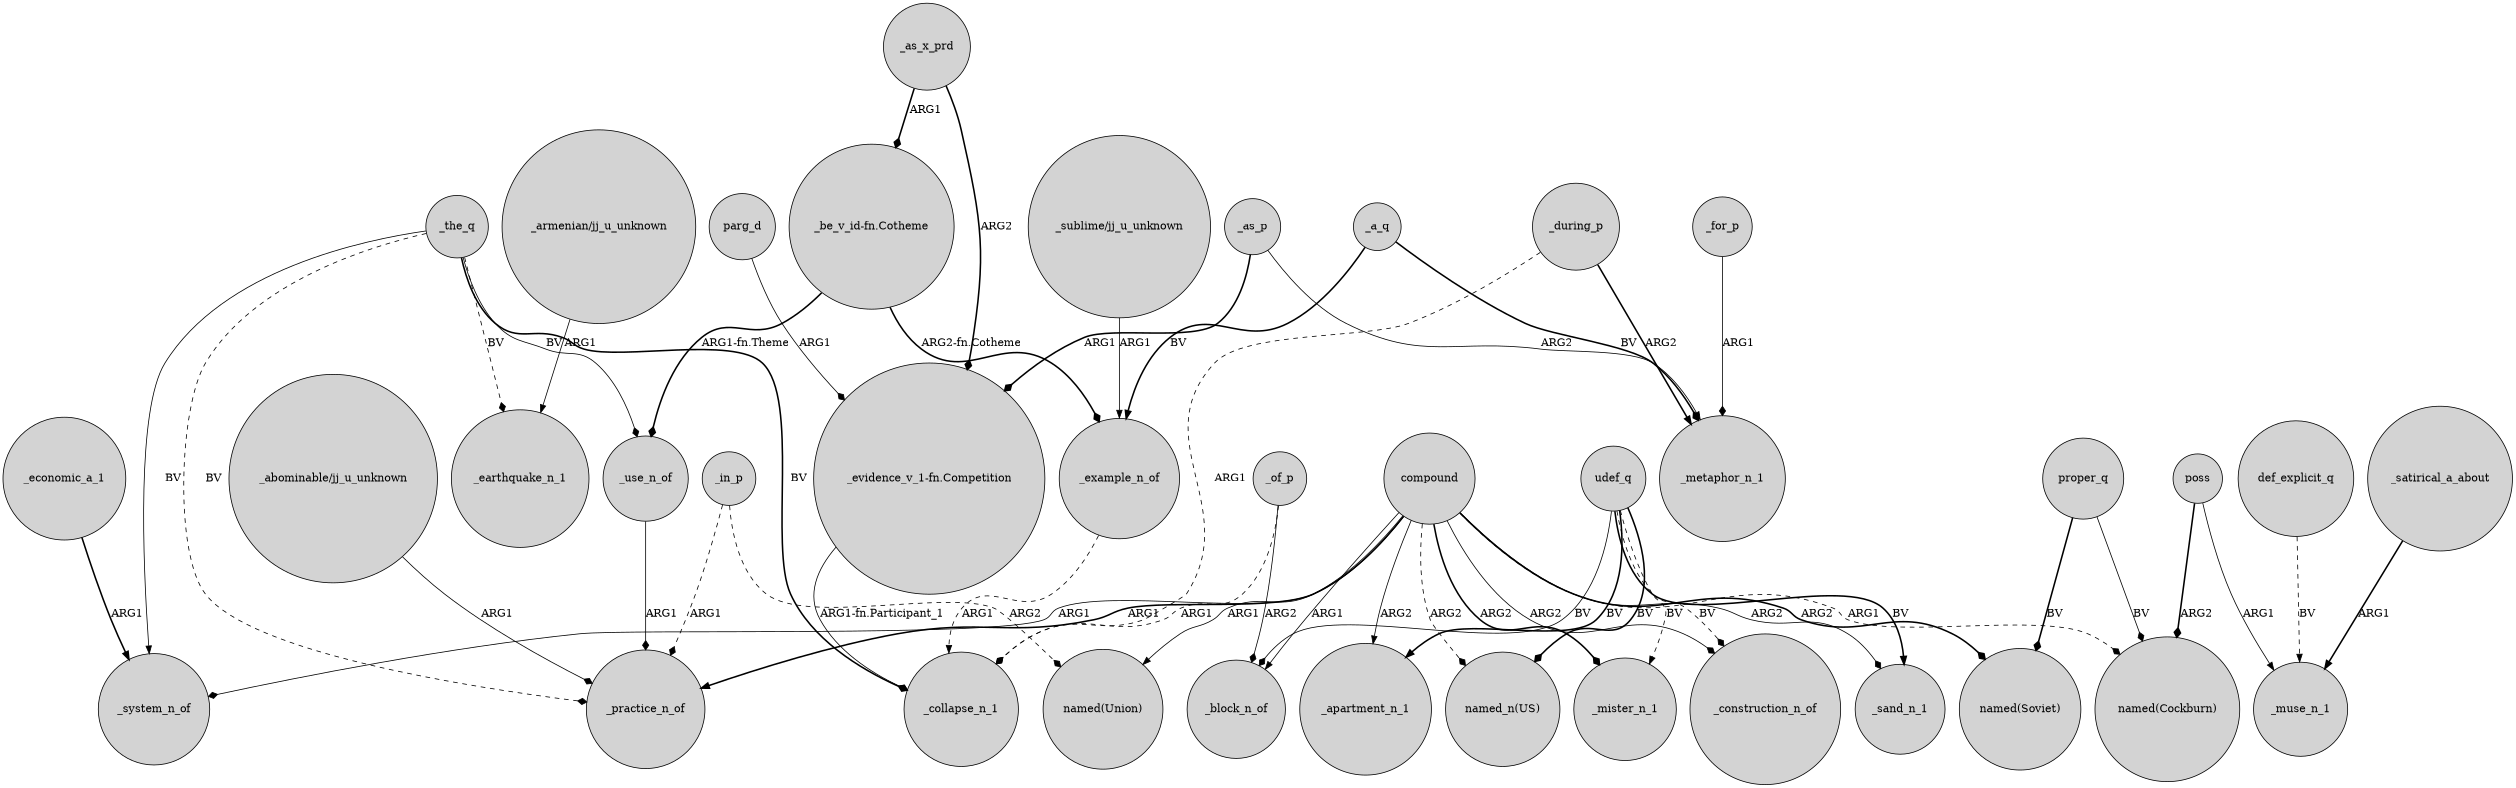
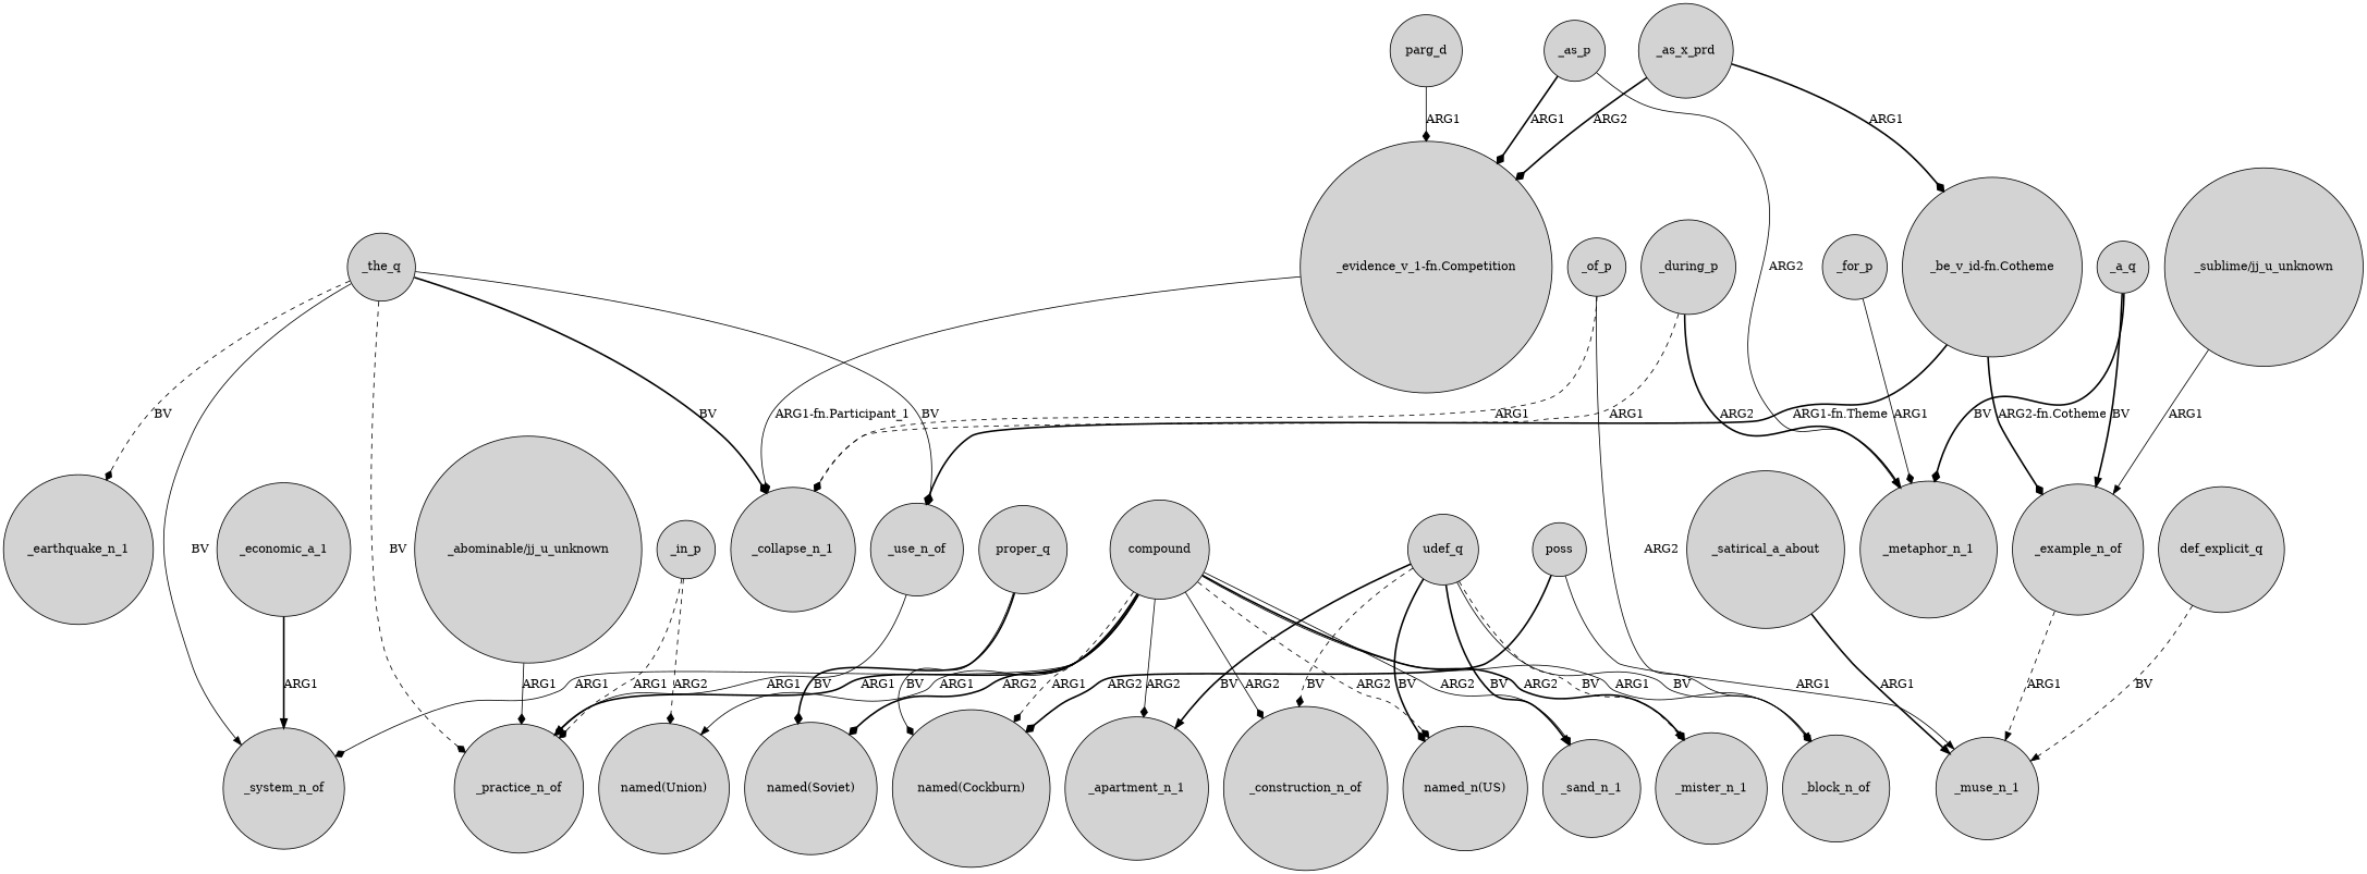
  digraph {
    node [shape=circle style=filled]
    edge [arrowhead=diamond style=solid]
    compound
    _system_n_of
    "named(Union)"
    _mister_n_1
    "named(Cockburn)"
    _block_n_of
    _practice_n_of
    "named(Soviet)"
    _sand_n_1
    _apartment_n_1
    _construction_n_of
    "named_n(US)"
    "_evidence_v_1-fn.Competition"
    _collapse_n_1
    _the_q
    _use_n_of
    _earthquake_n_1
    _as_p
    _metaphor_n_1
    "_be_v_id-fn.Cotheme"
    _example_n_of
    _muse_n_1
    _of_p
    _in_p
    def_explicit_q
    proper_q
    udef_q
    _for_p
    _economic_a_1
    _as_x_prd
    _during_p
    _a_q
    poss
    parg_d
    "_sublime/jj_u_unknown"
    _satirical_a_about
    "_abominable/jj_u_unknown"
-   "_armenian/jj_u_unknown"
    compound -> _system_n_of [label=ARG1]
    compound -> "named(Union)" [arrowhead=normal label=ARG1]
    compound -> _mister_n_1 [label=ARG2 style=bold]
    compound -> "named(Cockburn)" [label=ARG1 style=dashed]
    compound -> _block_n_of [arrowhead=normal label=ARG1]
    compound -> _practice_n_of [arrowhead=normal label=ARG1 style=bold]
    compound -> "named(Soviet)" [label=ARG2 style=bold]
    compound -> _sand_n_1 [label=ARG2]
-   compound -> _apartment_n_1 [arrowhead=normal label=ARG2]
+   compound -> _apartment_n_1 [label=ARG2]
    compound -> _construction_n_of [label=ARG2]
    compound -> "named_n(US)" [label=ARG2 style=dashed]
    "_evidence_v_1-fn.Competition" -> _collapse_n_1 [label="ARG1-fn.Participant_1"]
    _the_q -> _system_n_of [arrowhead=normal label=BV]
    _the_q -> _practice_n_of [label=BV style=dashed]
    _the_q -> _collapse_n_1 [label=BV style=bold]
    _the_q -> _use_n_of [label=BV]
    _the_q -> _earthquake_n_1 [label=BV style=dashed]
    _use_n_of -> _practice_n_of [label=ARG1]
    _as_p -> "_evidence_v_1-fn.Competition" [label=ARG1 style=bold]
    _as_p -> _metaphor_n_1 [arrowhead=normal label=ARG2]
    "_be_v_id-fn.Cotheme" -> _use_n_of [label="ARG1-fn.Theme" style=bold]
    "_be_v_id-fn.Cotheme" -> _example_n_of [label="ARG2-fn.Cotheme" style=bold]
-   _example_n_of -> _collapse_n_1 [arrowhead=normal label=ARG1 style=dashed]
+   _example_n_of -> _muse_n_1 [arrowhead=normal label=ARG1 style=dashed]
    _of_p -> _block_n_of [label=ARG2]
    _of_p -> _collapse_n_1 [label=ARG1 style=dashed]
    _in_p -> "named(Union)" [label=ARG2 style=dashed]
    _in_p -> _practice_n_of [label=ARG1 style=dashed]
    def_explicit_q -> _muse_n_1 [arrowhead=normal label=BV style=dashed]
    proper_q -> "named(Cockburn)" [label=BV]
    proper_q -> "named(Soviet)" [label=BV style=bold]
    udef_q -> _mister_n_1 [arrowhead=normal label=BV style=dashed]
    udef_q -> _block_n_of [label=BV]
    udef_q -> _sand_n_1 [arrowhead=normal label=BV style=bold]
    udef_q -> _apartment_n_1 [arrowhead=normal label=BV style=bold]
    udef_q -> _construction_n_of [label=BV style=dashed]
    udef_q -> "named_n(US)" [label=BV style=bold]
    _for_p -> _metaphor_n_1 [label=ARG1]
    _economic_a_1 -> _system_n_of [arrowhead=normal label=ARG1 style=bold]
    _as_x_prd -> "_evidence_v_1-fn.Competition" [label=ARG2 style=bold]
    _as_x_prd -> "_be_v_id-fn.Cotheme" [label=ARG1 style=bold]
    _during_p -> _collapse_n_1 [label=ARG1 style=dashed]
    _during_p -> _metaphor_n_1 [arrowhead=normal label=ARG2 style=bold]
    _a_q -> _metaphor_n_1 [label=BV style=bold]
    _a_q -> _example_n_of [arrowhead=normal label=BV style=bold]
    poss -> "named(Cockburn)" [label=ARG2 style=bold]
    poss -> _muse_n_1 [arrowhead=normal label=ARG1]
    parg_d -> "_evidence_v_1-fn.Competition" [label=ARG1]
    "_sublime/jj_u_unknown" -> _example_n_of [arrowhead=normal label=ARG1]
    _satirical_a_about -> _muse_n_1 [arrowhead=normal label=ARG1 style=bold]
    "_abominable/jj_u_unknown" -> _practice_n_of [label=ARG1]
-   "_armenian/jj_u_unknown" -> _earthquake_n_1 [arrowhead=normal label=ARG1]
  }
